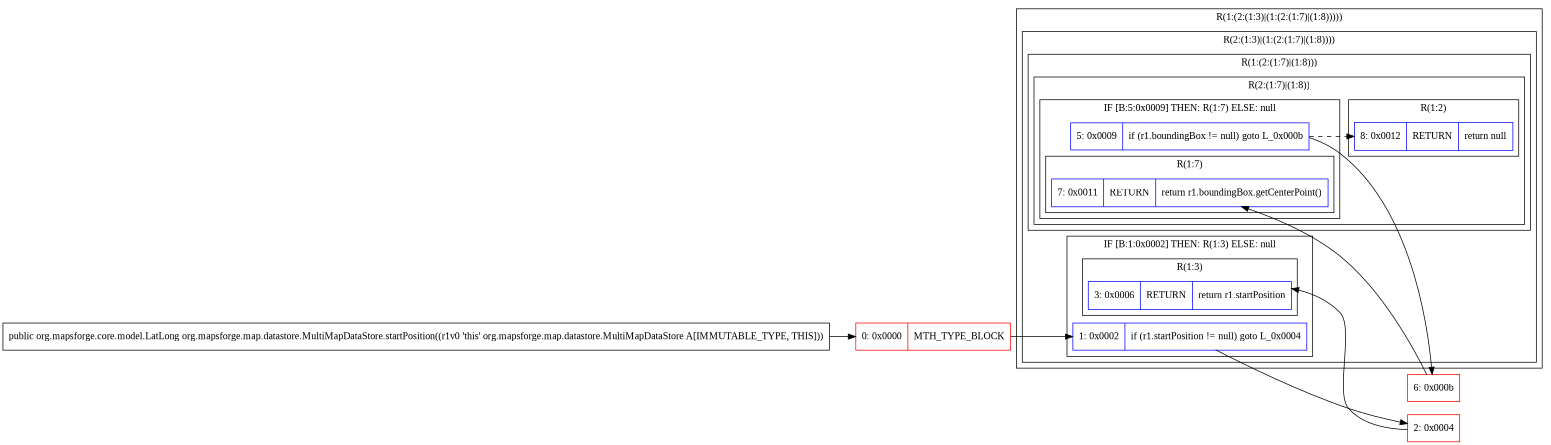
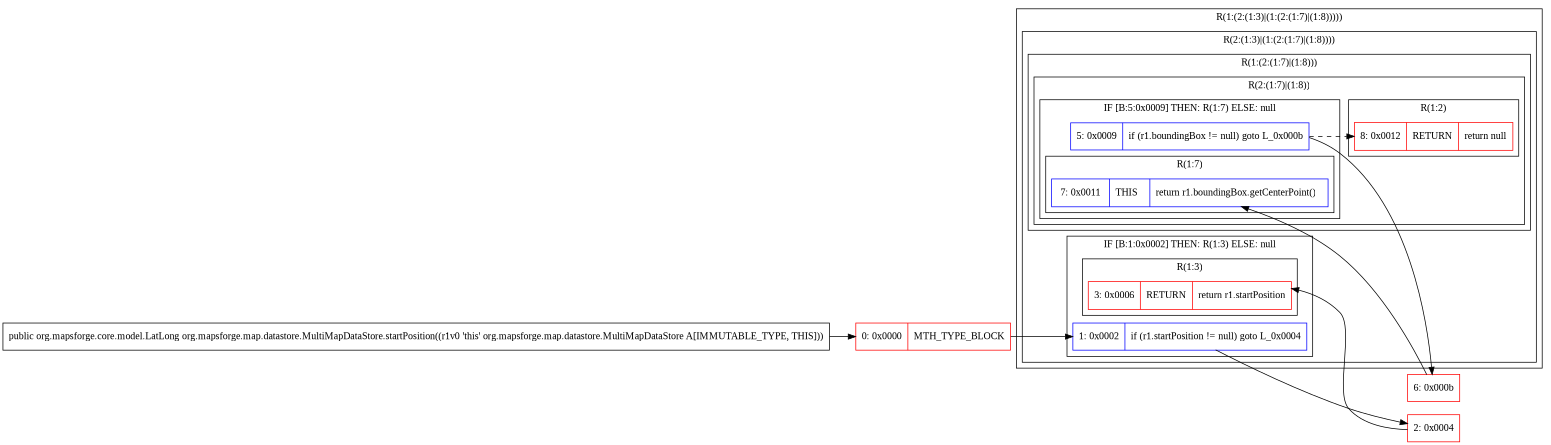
  digraph {
    fontname="Liberation Serif"
    rankdir=LR
    node [color=blue fontname="Liberation Serif" shape=record]
    edge [fontname="Liberation Serif"]
-   n1 [label="{3\:\ 0x0006|RETURN\l|return r1.startPosition\l}"]
+   n1 [color=red label="{3\:\ 0x0006|RETURN\l|return r1.startPosition\l}"]
    n2 [label="{1\:\ 0x0002|if (r1.startPosition != null) goto L_0x0004\l}"]
-   n3 [label="{7\:\ 0x0011|RETURN\l|return r1.boundingBox.getCenterPoint()\l}"]
+   n3 [label="{7\:\ 0x0011|THIS\l|return r1.boundingBox.getCenterPoint()\l}"]
    n4 [label="{5\:\ 0x0009|if (r1.boundingBox != null) goto L_0x000b\l}"]
-   n5 [label="{8\:\ 0x0012|RETURN\l|return null\l}"]
+   n5 [color=red label="{8\:\ 0x0012|RETURN\l|return null\l}"]
    n6 [color=red label="{2\:\ 0x0004}"]
    n7 [color=red label="{6\:\ 0x000b}"]
    n8 [color=red label="{0\:\ 0x0000|MTH_TYPE_BLOCK\l}"]
    n9 [label="{public org.mapsforge.core.model.LatLong org.mapsforge.map.datastore.MultiMapDataStore.startPosition((r1v0 'this' org.mapsforge.map.datastore.MultiMapDataStore A[IMMUTABLE_TYPE, THIS])) }" color=""]
    subgraph cluster_1 {
      label="R(1:(2:(1:3)|(1:(2:(1:7)|(1:8)))))"
      subgraph cluster_2 {
        label="R(2:(1:3)|(1:(2:(1:7)|(1:8))))"
        subgraph cluster_3 {
          label="IF [B:1:0x0002] THEN: R(1:3) ELSE: null"
          n2
          subgraph cluster_4 {
            label="R(1:3)"
            n1
          }
        }
        subgraph cluster_5 {
          label="R(1:(2:(1:7)|(1:8)))"
          subgraph cluster_6 {
            label="R(2:(1:7)|(1:8))"
            subgraph cluster_7 {
              label="IF [B:5:0x0009] THEN: R(1:7) ELSE: null"
              n4
              subgraph cluster_8 {
                label="R(1:7)"
                n3
              }
            }
            subgraph cluster_9 {
              label="R(1:2)"
              n5
            }
          }
        }
      }
    }
    n2 -> n6
    n4 -> n5 [style=dashed]
    n4 -> n7
    n6 -> n1
    n7 -> n3
    n8 -> n2
    n9 -> n8
  }
